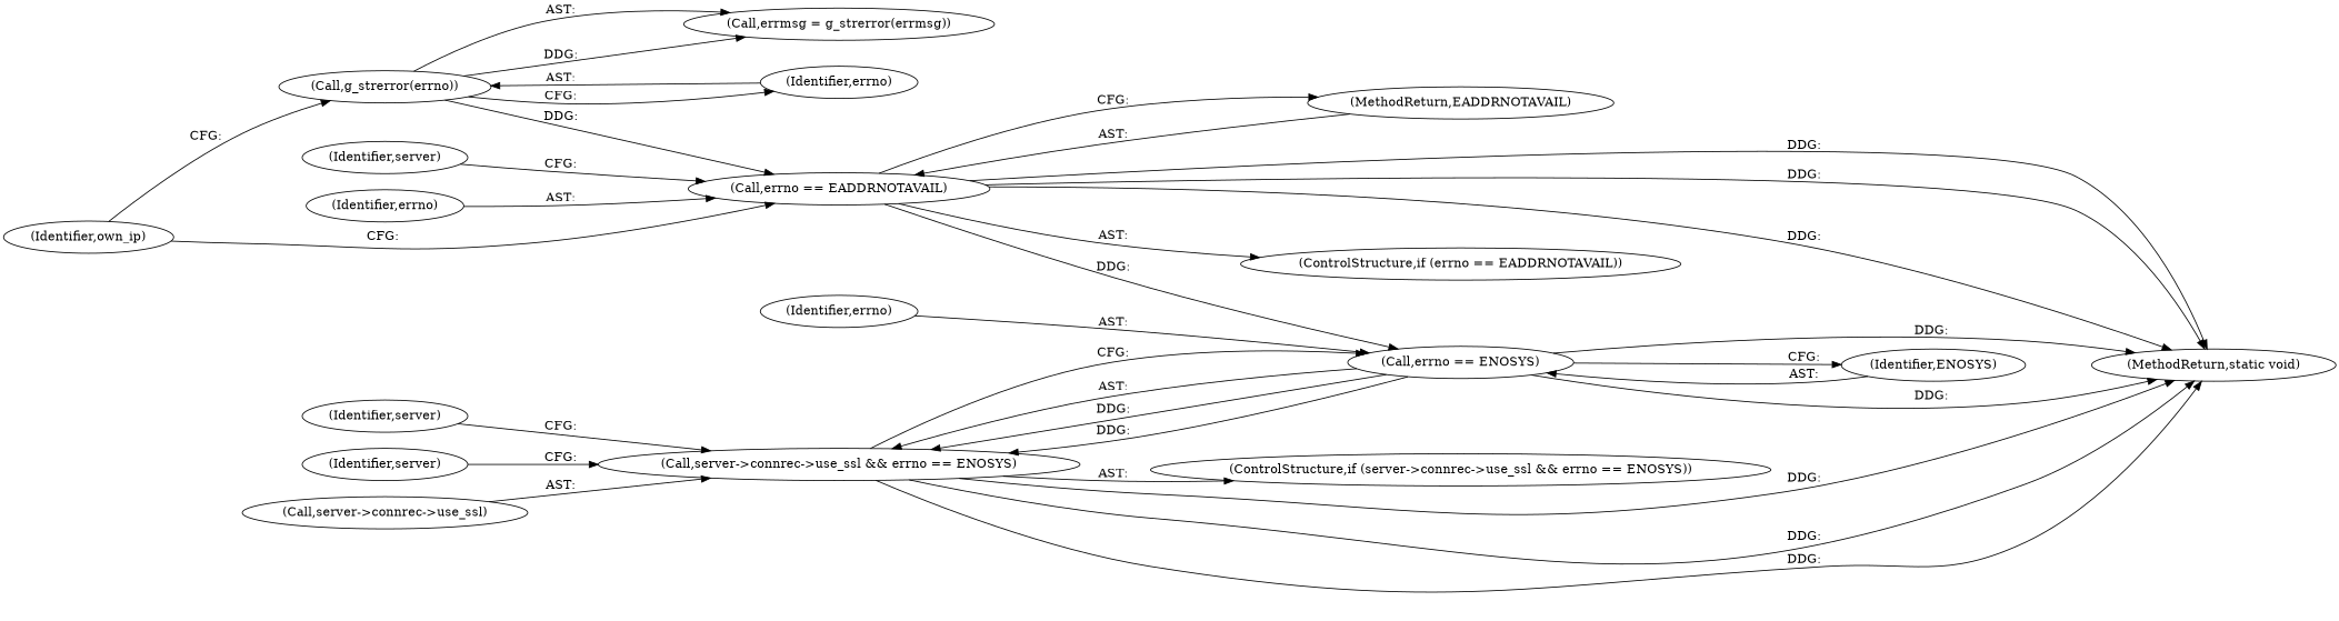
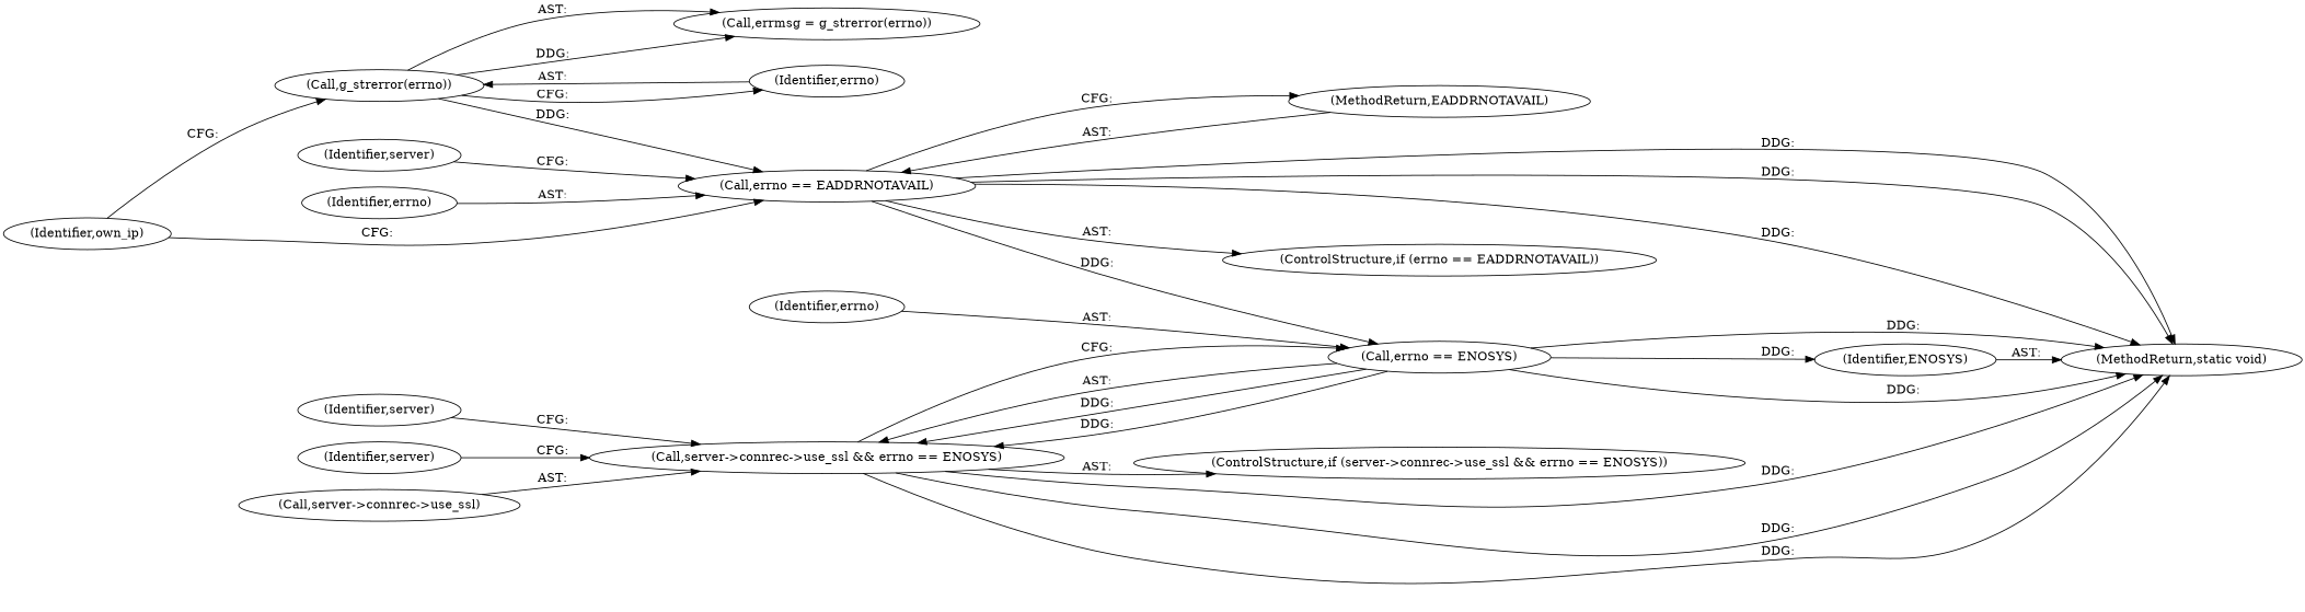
  digraph {
    rankdir=LR
    n1 [label="(Call,server->connrec->use_ssl && errno == ENOSYS)"]
    n2 [label="(Call,errno == ENOSYS)"]
    n3 [label="(ControlStructure,if (server->connrec->use_ssl && errno == ENOSYS))"]
    n4 [label="(MethodReturn,static void)"]
    n5 [label="(Identifier,ENOSYS)"]
    n6 [label="(Call,server->connrec->use_ssl)"]
    n7 [label="(Call,errno == EADDRNOTAVAIL)"]
    n8 [label="(ControlStructure,if (errno == EADDRNOTAVAIL))"]
    n9 [label="(MethodReturn,EADDRNOTAVAIL)"]
    n10 [label="(Call,g_strerror(errno))"]
    n11 [label="(Identifier,errno)"]
-   n12 [label="(Call,errmsg = g_strerror(errmsg))"]
+   n12 [label="(Call,errmsg = g_strerror(errno))"]
    n13 [label="(Identifier,server)"]
    n14 [label="(Identifier,server)"]
    n15 [label="(Identifier,errno)"]
    n16 [label="(Identifier,errno)"]
    n17 [label="(Identifier,own_ip)"]
    n18 [label="(Identifier,server)"]
    n1 -> n2 [label="CFG: "]
    n1 -> n3 [label="AST: "]
    n1 -> n4 [label="DDG: "]
    n1 -> n4 [label="DDG: "]
    n1 -> n4 [label="DDG: "]
    n2 -> n1 [label="AST: "]
    n2 -> n1 [label="DDG: "]
    n2 -> n1 [label="DDG: "]
    n2 -> n4 [label="DDG: "]
    n2 -> n4 [label="DDG: "]
-   n2 -> n5 [label="CFG: "]
-   n5 -> n2 [label="AST: "]
+   n2 -> n5 [label="DDG: "]
+   n5 -> n4 [label="AST: "]
    n6 -> n1 [label="AST: "]
    n7 -> n2 [label="DDG: "]
    n7 -> n4 [label="DDG: "]
    n7 -> n4 [label="DDG: "]
    n7 -> n4 [label="DDG: "]
    n7 -> n8 [label="AST: "]
    n7 -> n9 [label="CFG: "]
    n9 -> n7 [label="AST: "]
    n10 -> n7 [label="DDG: "]
    n10 -> n11 [label="CFG: "]
    n10 -> n12 [label="AST: "]
    n10 -> n12 [label="DDG: "]
    n11 -> n10 [label="AST: "]
    n13 -> n1 [label="CFG: "]
    n14 -> n1 [label="CFG: "]
    n15 -> n2 [label="AST: "]
    n16 -> n7 [label="AST: "]
    n17 -> n7 [label="CFG: "]
    n17 -> n10 [label="CFG: "]
    n18 -> n7 [label="CFG: "]
  }
